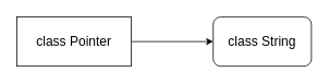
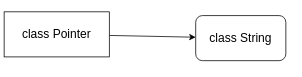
  <mxCell id="0" />
  <mxCell id="1" parent="0" />
  <mxCell id="2" value="" style="edgeStyle=none;html=1;fontSize=16;rounded=0;" edge="1" parent="1" source="3" target="4"><mxGeometry relative="1" as="geometry" /></mxCell>
- <mxCell id="3" value="&lt;font style=&quot;font-size: 16px&quot;&gt;class Pointer&lt;/font&gt;" style="whiteSpace=wrap;html=1;rounded=0;" vertex="1" parent="1"><mxGeometry x="20" y="20" width="140" height="60" as="geometry" /></mxCell>
+ <mxCell id="3" value="&lt;font style=&quot;font-size: 16px&quot;&gt;class Pointer&lt;/font&gt;" style="whiteSpace=wrap;html=1;rounded=0;" vertex="1" parent="1"><mxGeometry x="5" y="15" width="140" height="60" as="geometry" /></mxCell>
  <mxCell id="4" value="class String" style="whiteSpace=wrap;html=1;fontSize=16;rounded=1;" vertex="1" parent="1"><mxGeometry x="260" y="20" width="120" height="60" as="geometry" /></mxCell>
